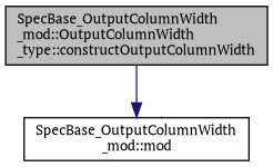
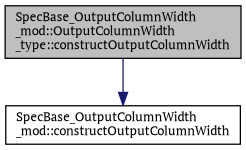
  digraph {
    rankdir=TB
    fontname="PT Serif"
    node [color=black fontname="PT Serif" fontsize=10 shape=record style=filled]
    n1 [fillcolor=grey75 fontcolor=black height=0.2 label="SpecBase_OutputColumnWidth\l_mod::OutputColumnWidth\l_type::constructOutputColumnWidth" width=0.4]
-   n2 [fillcolor=white height=0.2 label="SpecBase_OutputColumnWidth\l_mod::mod" width=0.4]
+   n2 [fillcolor=white height=0.2 label="SpecBase_OutputColumnWidth\l_mod::constructOutputColumnWidth" width=0.4]
    n1 -> n2 [color=midnightblue fontname="PT Serif" fontsize=10 labelfontname=Helvetica labelfontsize=10 style=solid]
  }
